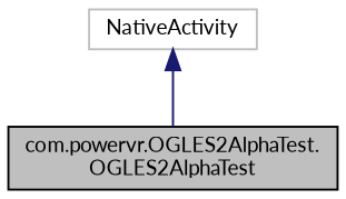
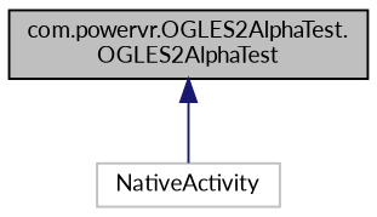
  digraph {
    fontname=Lato
    node [fontname=Lato fontsize=10 shape=record style=filled]
    n1 [color=black fillcolor=grey75 fontcolor=black height=0.2 label="com.powervr.OGLES2AlphaTest.\lOGLES2AlphaTest" width=0.4]
    n2 [color=grey75 fillcolor=white height=0.2 label=NativeActivity width=0.4]
-   n2 -> n1 [color=midnightblue dir=back fontname=Lato fontsize=10 labelfontname=Helvetica labelfontsize=10 style=solid]
+   n1 -> n2 [color=midnightblue dir=back fontname=Lato fontsize=10 labelfontname=Helvetica labelfontsize=10 style=solid]
  }
